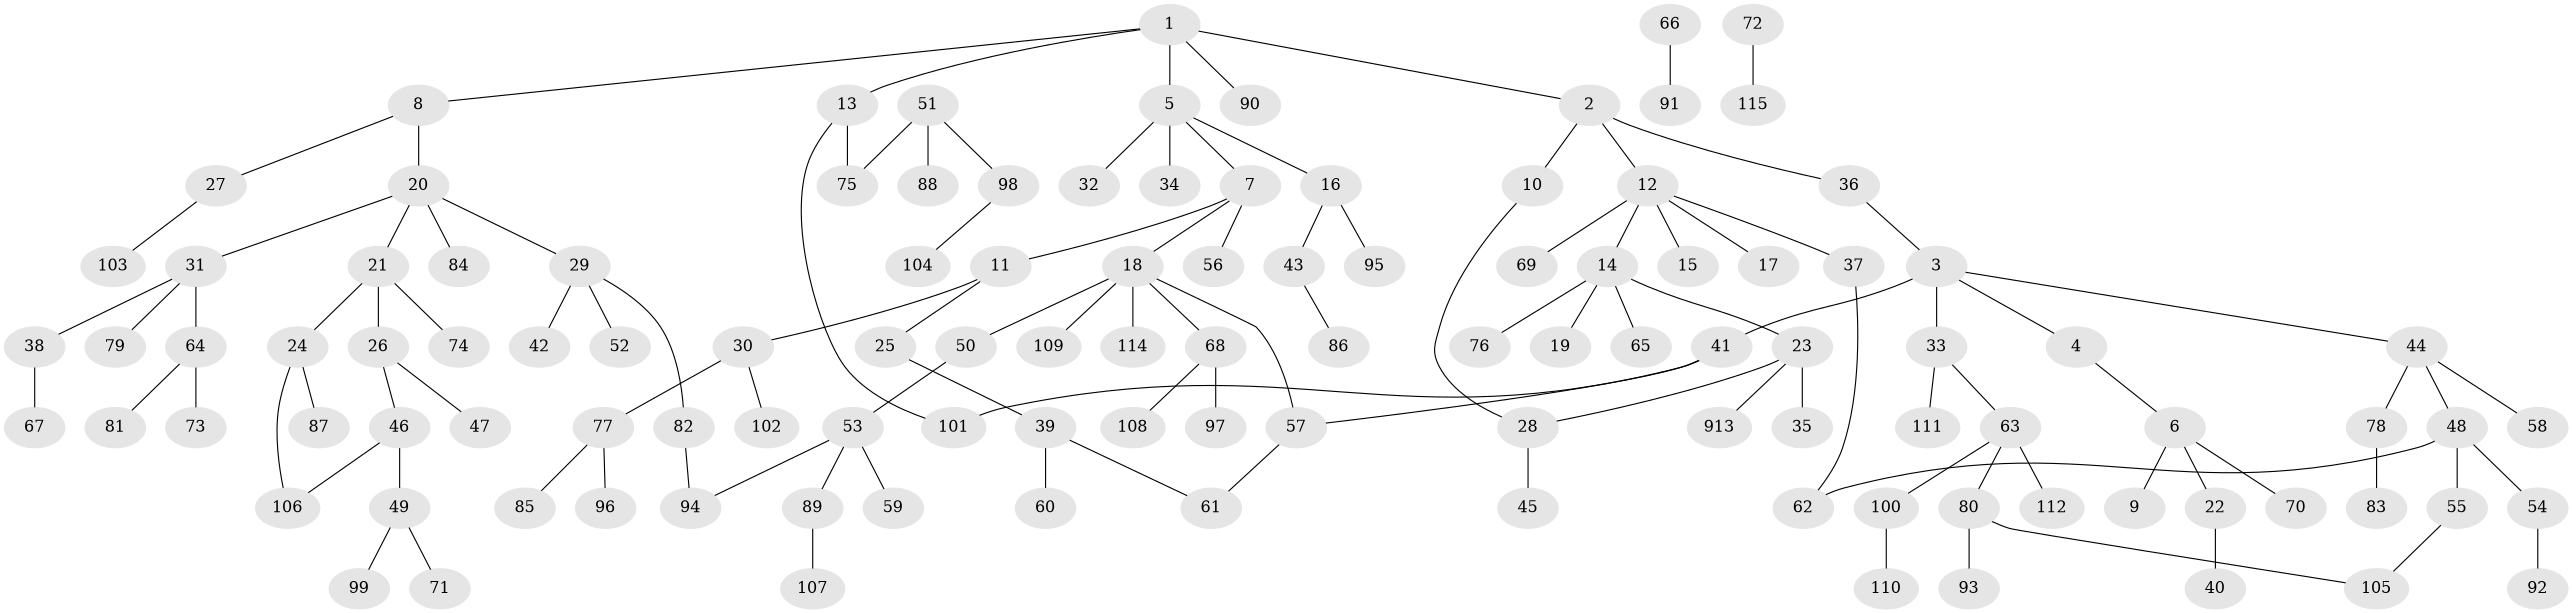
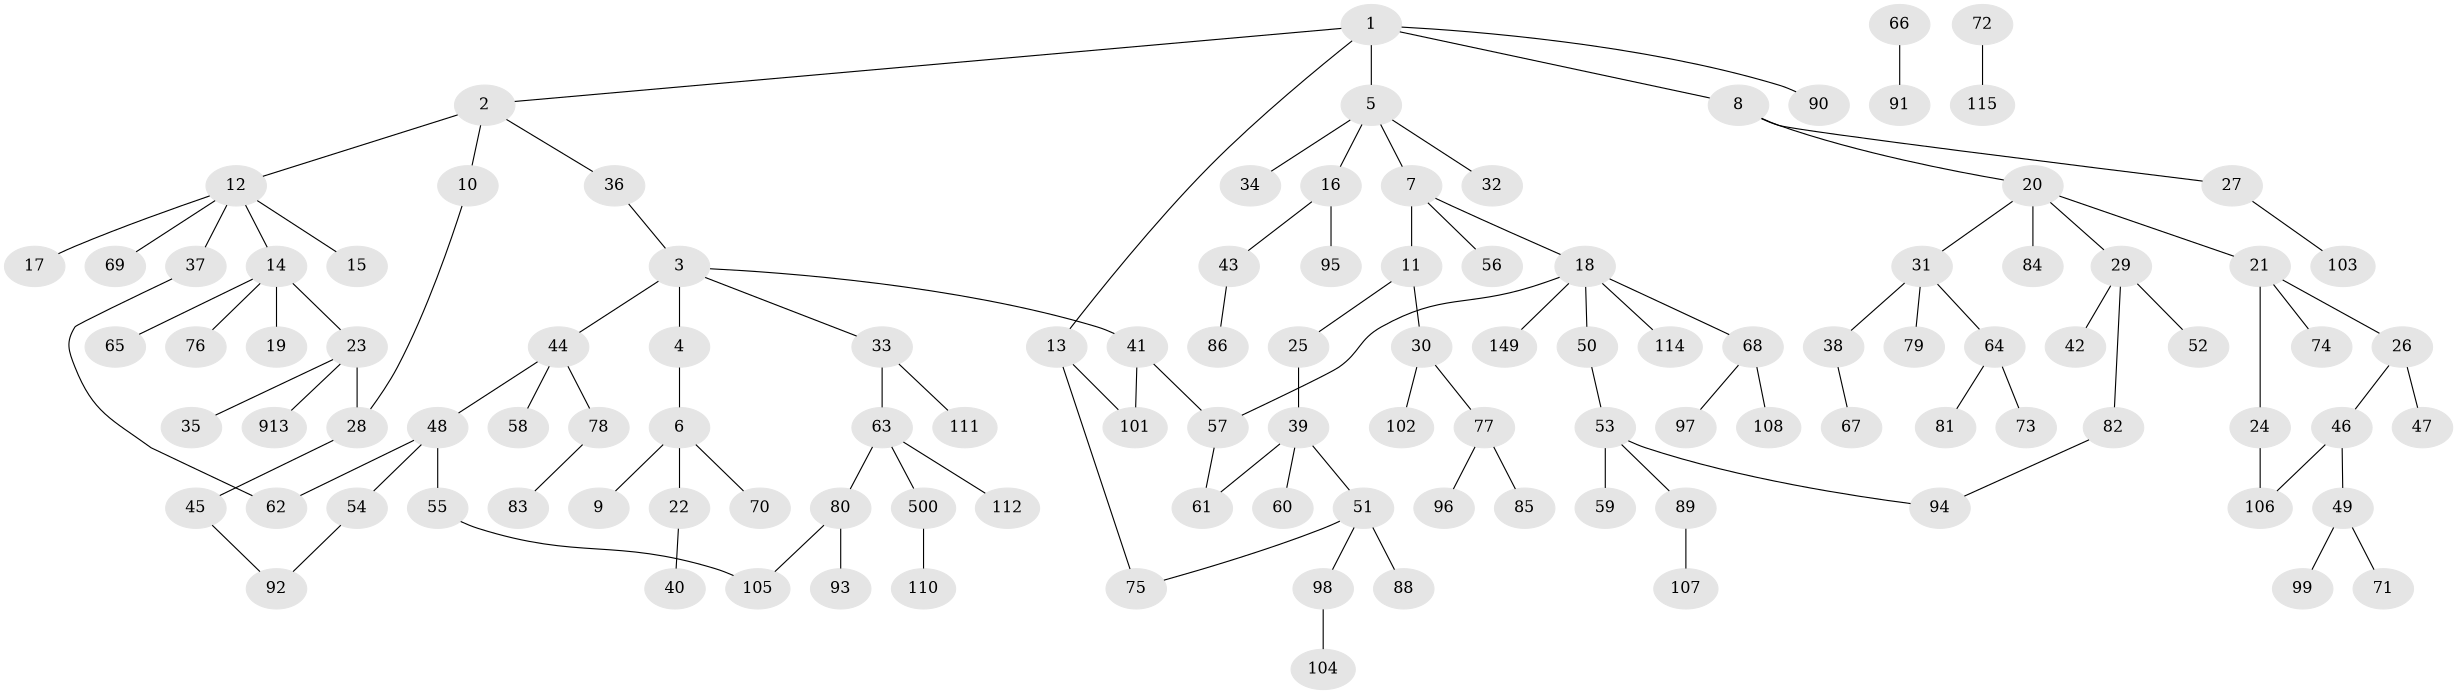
  graph {
    node [color=gray90 style=filled]
    1
    2
    5
    8
    13
    90
    10
    12
    36
    7
    16
    32
    34
    20
    27
    75
    101
    3
    4
    33
    41
    44
    28
    14
    15
    17
    37
    69
    6
    63
    111
    57
    48
    58
    78
    9
    22
    70
    11
    18
    56
    43
    95
    40
    25
    30
    50
    68
-   109
+   109 [label=149]
    114
    21
    29
    31
    84
    103
    45
    39
    77
    102
    19
    23
    65
    76
    62
    35
    n66 [label=913]
    86
    53
    61
    97
    108
    24
    26
    74
    42
    52
    82
    38
    64
    79
-   87
    106
    46
    47
    51
    60
    49
    92
    94
    85
    96
    67
    73
    81
    80
-   100
+   100 [label=500]
    112
    66
    91
    88
    98
    54
    55
    83
    71
    99
    105
    59
    89
    104
    72
    115
    107
    93
    110
    1 -- 2
    1 -- 5
    1 -- 8
    1 -- 13
    1 -- 90
    2 -- 10
    2 -- 12
    2 -- 36
    5 -- 7
    5 -- 16
    5 -- 32
    5 -- 34
    8 -- 20
    8 -- 27
    13 -- 75
    13 -- 101
    10 -- 28
    12 -- 14
    12 -- 15
    12 -- 17
    12 -- 37
    12 -- 69
    36 -- 3
    7 -- 11
    7 -- 18
    7 -- 56
    16 -- 43
    16 -- 95
    20 -- 21
    20 -- 29
    20 -- 31
    20 -- 84
    27 -- 103
    3 -- 4
    3 -- 33
    3 -- 41
    3 -- 44
    4 -- 6
    33 -- 63
    33 -- 111
    41 -- 101
    41 -- 57
    44 -- 48
    44 -- 58
    44 -- 78
    28 -- 45
    14 -- 19
    14 -- 23
    14 -- 65
    14 -- 76
    37 -- 62
    6 -- 9
    6 -- 22
    6 -- 70
    63 -- 80
    63 -- 100
    63 -- 112
    57 -- 61
    48 -- 62
    48 -- 54
    48 -- 55
    78 -- 83
    22 -- 40
    11 -- 25
    11 -- 30
    18 -- 57
    18 -- 50
    18 -- 68
    18 -- 109
    18 -- 114
    43 -- 86
    25 -- 39
    30 -- 77
    30 -- 102
    50 -- 53
    68 -- 97
    68 -- 108
    21 -- 24
    21 -- 26
    21 -- 74
    29 -- 42
    29 -- 52
    29 -- 82
    31 -- 38
    31 -- 64
    31 -- 79
+   45 -- 92
    39 -- 61
+   39 -- 51
    39 -- 60
    77 -- 85
    77 -- 96
    23 -- 28
    23 -- 35
    23 -- n66
    53 -- 94
    53 -- 59
    53 -- 89
-   24 -- 87
    24 -- 106
    26 -- 46
    26 -- 47
    82 -- 94
    38 -- 67
    64 -- 73
    64 -- 81
    46 -- 106
    46 -- 49
    51 -- 75
    51 -- 88
    51 -- 98
    49 -- 71
    49 -- 99
    80 -- 105
    80 -- 93
    100 -- 110
    66 -- 91
    98 -- 104
    54 -- 92
    55 -- 105
    89 -- 107
    72 -- 115
  }
